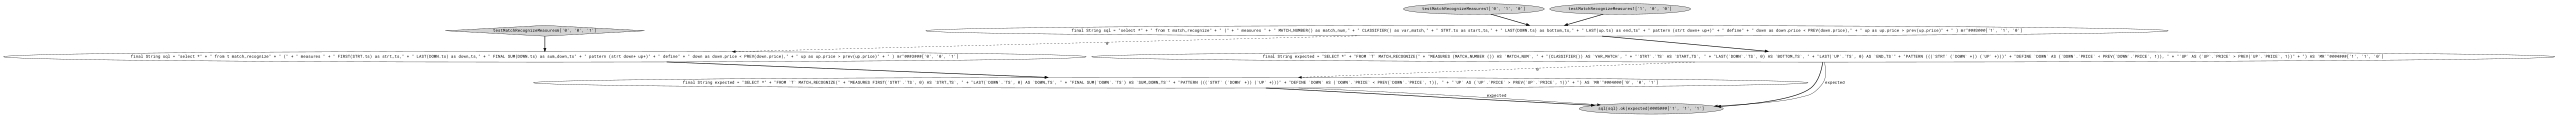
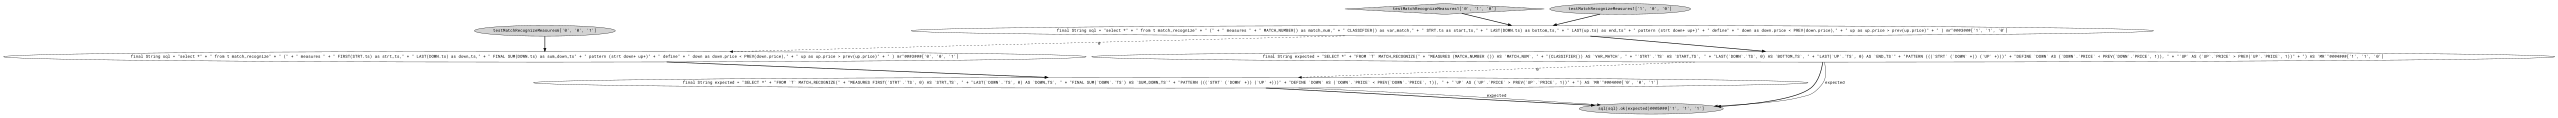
  digraph {
    fontname="Roboto Mono"
    node [fillcolor=white fontname="Roboto Mono" shape=ellipse style=filled]
    edge [fontname="Roboto Mono" style=bold]
    n1 [label="final String expected = \"SELECT *\" + \"FROM `T` MATCH_RECOGNIZE(\" + \"MEASURES FIRST(`STRT`.`TS`, 0) AS `STRT_TS`, \" + \"LAST(`DOWN`.`TS`, 0) AS `DOWN_TS`, \" + \"FINAL SUM(`DOWN`.`TS`) AS `SUM_DOWN_TS`\" + \"PATTERN (((`STRT` (`DOWN` +)) (`UP` +)))\" + \"DEFINE `DOWN` AS (`DOWN`.`PRICE` < PREV(`DOWN`.`PRICE`, 1)), \" + \"`UP` AS (`UP`.`PRICE` > PREV(`UP`.`PRICE`, 1))\" + \") AS `MR`\"@@@4@@@['0', '0', '1']"]
    n2 [fillcolor=lightgray label="sql(sql).ok(expected)@@@5@@@['1', '1', '1']"]
-   n3 [fillcolor=lightgray label="testMatchRecognizeMeasures1['0', '1', '0']"]
+   n3 [fillcolor=lightgray label="testMatchRecognizeMeasures1['0', '1', '0']" shape=diamond]
    n4 [label="final String sql = \"select *\" + \" from t match_recognize\" + \" (\" + \" measures \" + \" MATCH_NUMBER() as match_num,\" + \" CLASSIFIER() as var_match,\" + \" STRT.ts as start_ts,\" + \" LAST(DOWN.ts) as bottom_ts,\" + \" LAST(up.ts) as end_ts\" + \" pattern (strt down+ up+)\" + \" define\" + \" down as down.price < PREV(down.price),\" + \" up as up.price > prev(up.price)\" + \" ) mr\"@@@3@@@['1', '1', '0']"]
    n5 [label="final String sql = \"select *\" + \" from t match_recognize\" + \" (\" + \" measures \" + \" FIRST(STRT.ts) as strt_ts,\" + \" LAST(DOWN.ts) as down_ts,\" + \" FINAL SUM(DOWN.ts) as sum_down_ts\" + \" pattern (strt down+ up+)\" + \" define\" + \" down as down.price < PREV(down.price),\" + \" up as up.price > prev(up.price)\" + \" ) mr\"@@@3@@@['0', '0', '1']"]
    n6 [label="final String expected = \"SELECT *\" + \"FROM `T` MATCH_RECOGNIZE(\" + \"MEASURES (MATCH_NUMBER ()) AS `MATCH_NUM`, \" + \"(CLASSIFIER()) AS `VAR_MATCH`, \" + \"`STRT`.`TS` AS `START_TS`, \" + \"LAST(`DOWN`.`TS`, 0) AS `BOTTOM_TS`, \" + \"LAST(`UP`.`TS`, 0) AS `END_TS`\" + \"PATTERN (((`STRT` (`DOWN` +)) (`UP` +)))\" + \"DEFINE `DOWN` AS (`DOWN`.`PRICE` < PREV(`DOWN`.`PRICE`, 1)), \" + \"`UP` AS (`UP`.`PRICE` > PREV(`UP`.`PRICE`, 1))\" + \") AS `MR`\"@@@4@@@['1', '1', '0']"]
    n7 [fillcolor=lightgray label="testMatchRecognizeMeasures1['1', '0', '0']"]
-   n8 [fillcolor=lightgray label="testMatchRecognizeMeasures6['0', '0', '1']" shape=diamond]
+   n8 [fillcolor=lightgray label="testMatchRecognizeMeasures6['0', '0', '1']"]
    n1 -> n2
    n1 -> n2 [label=expected style=solid]
    n3 -> n4
    n4 -> n5 [label=0 style=dashed]
    n4 -> n6
    n5 -> n1
    n6 -> n1 [label=0 style=dashed]
    n6 -> n2
    n6 -> n2 [label=expected style=solid]
    n7 -> n4
    n8 -> n5
  }
